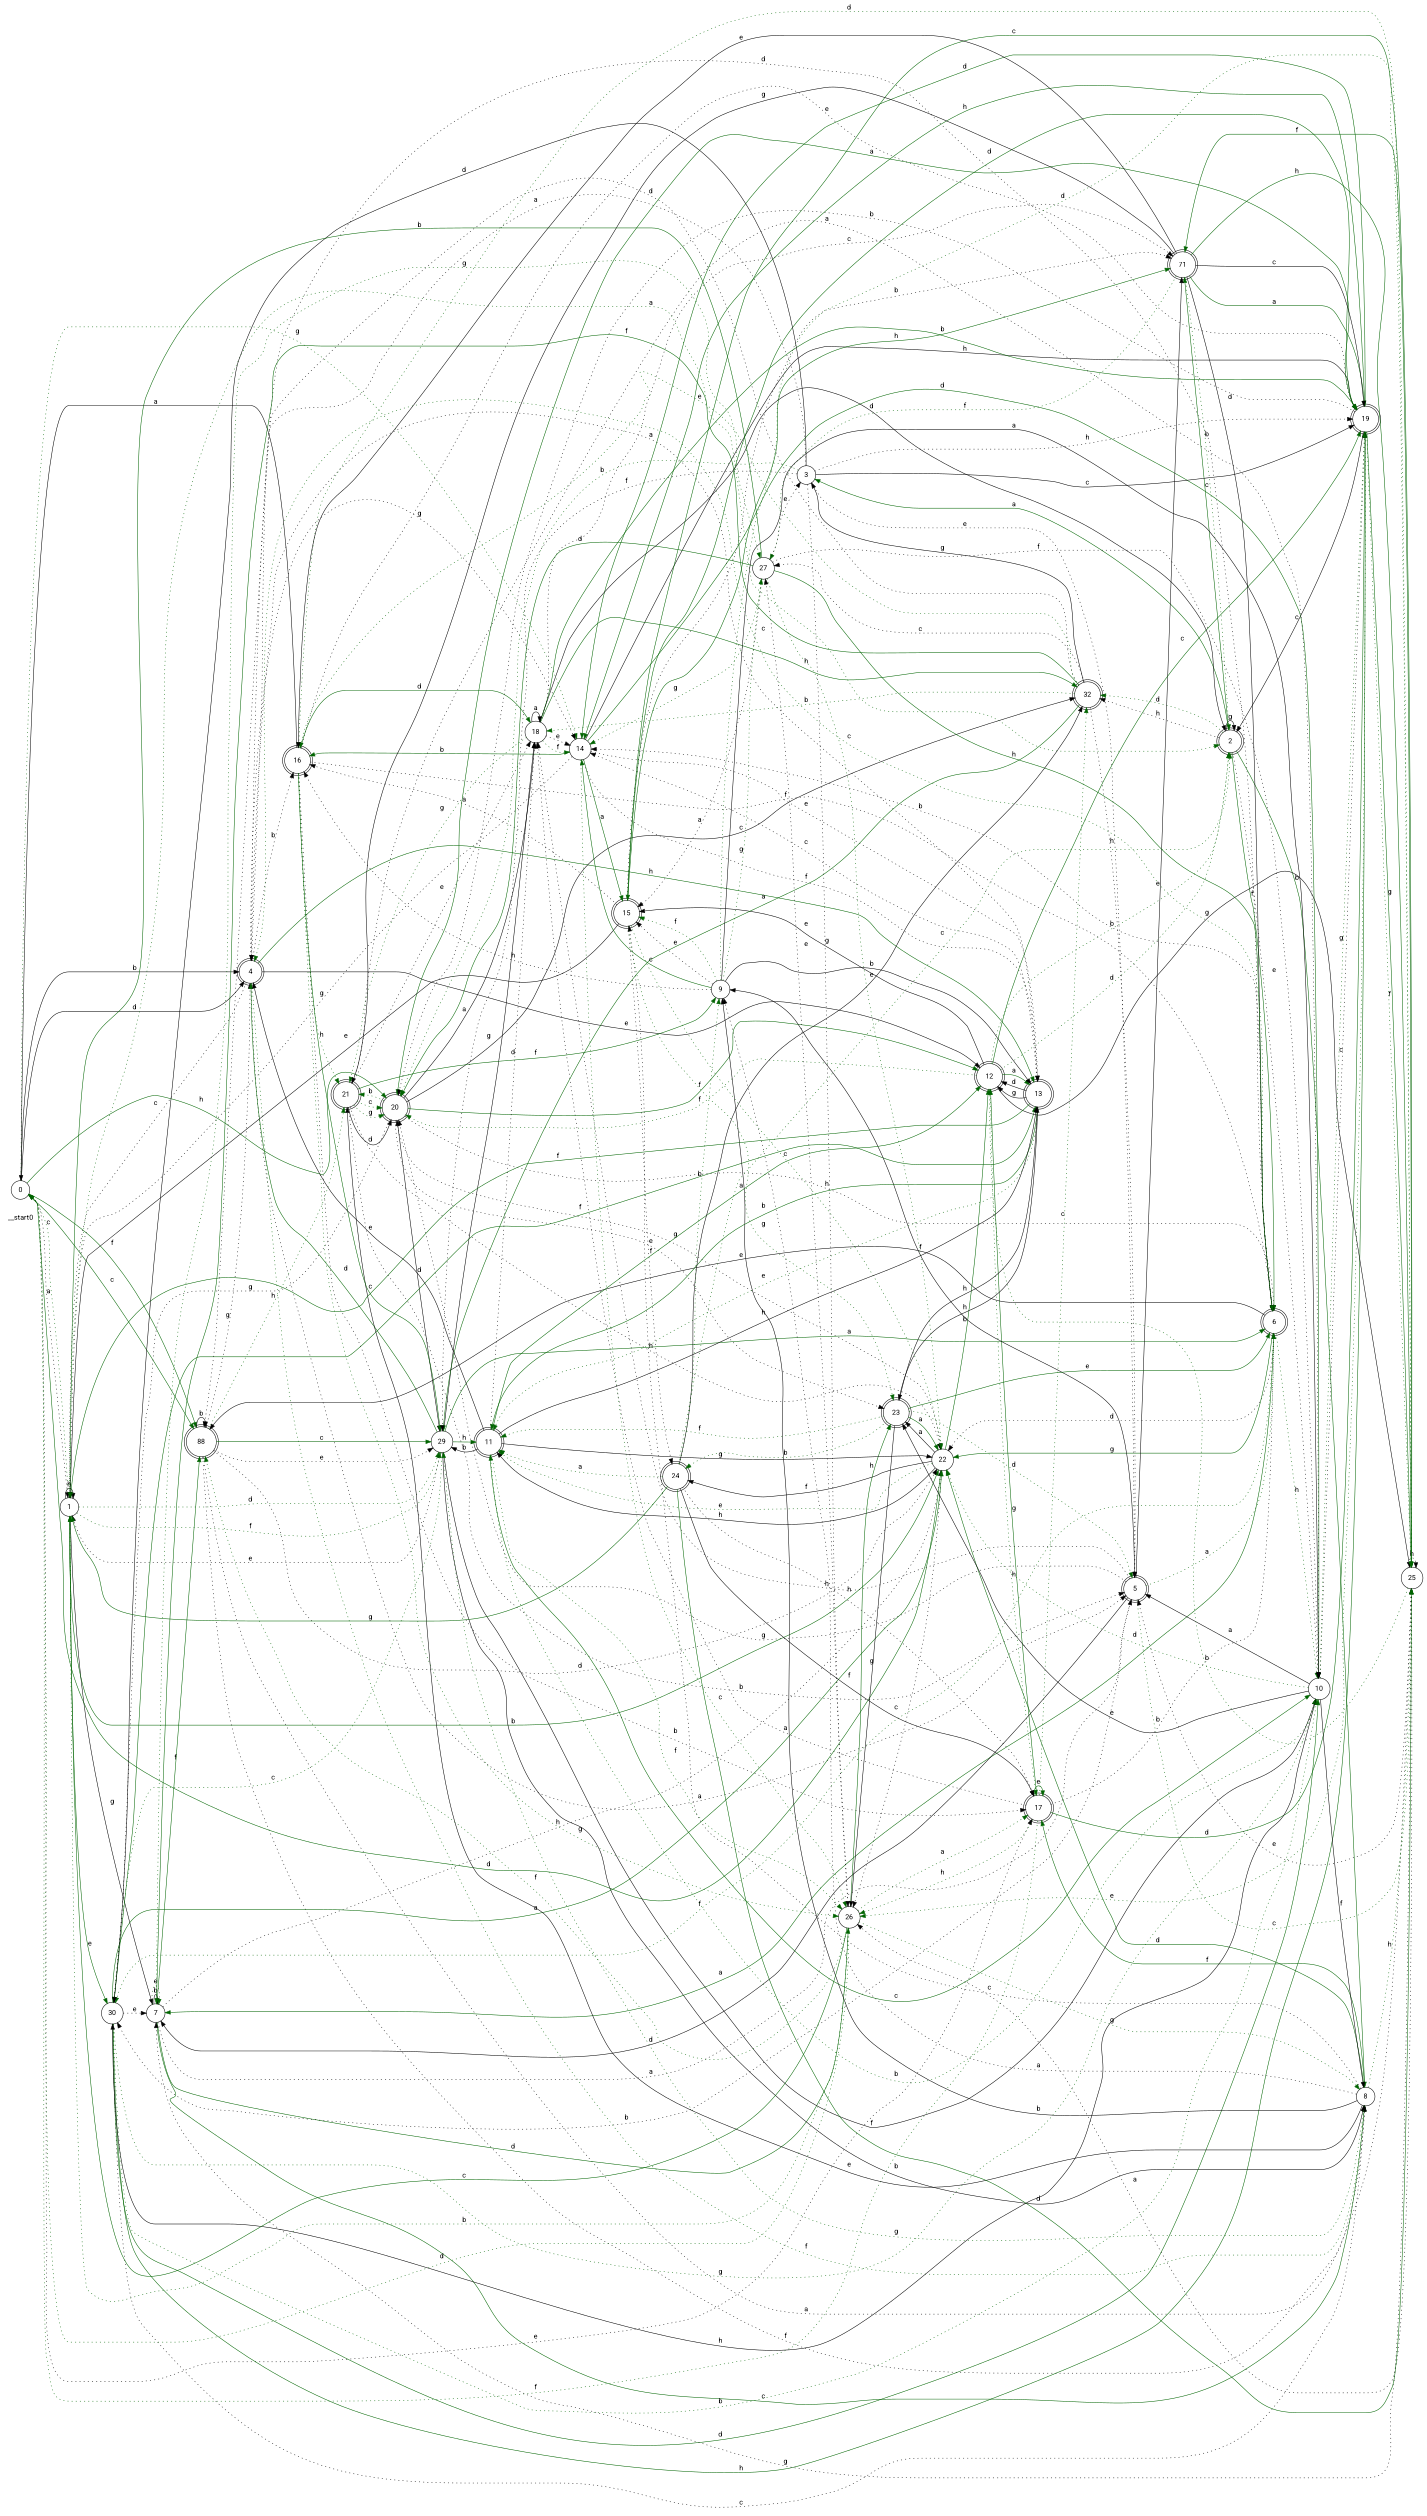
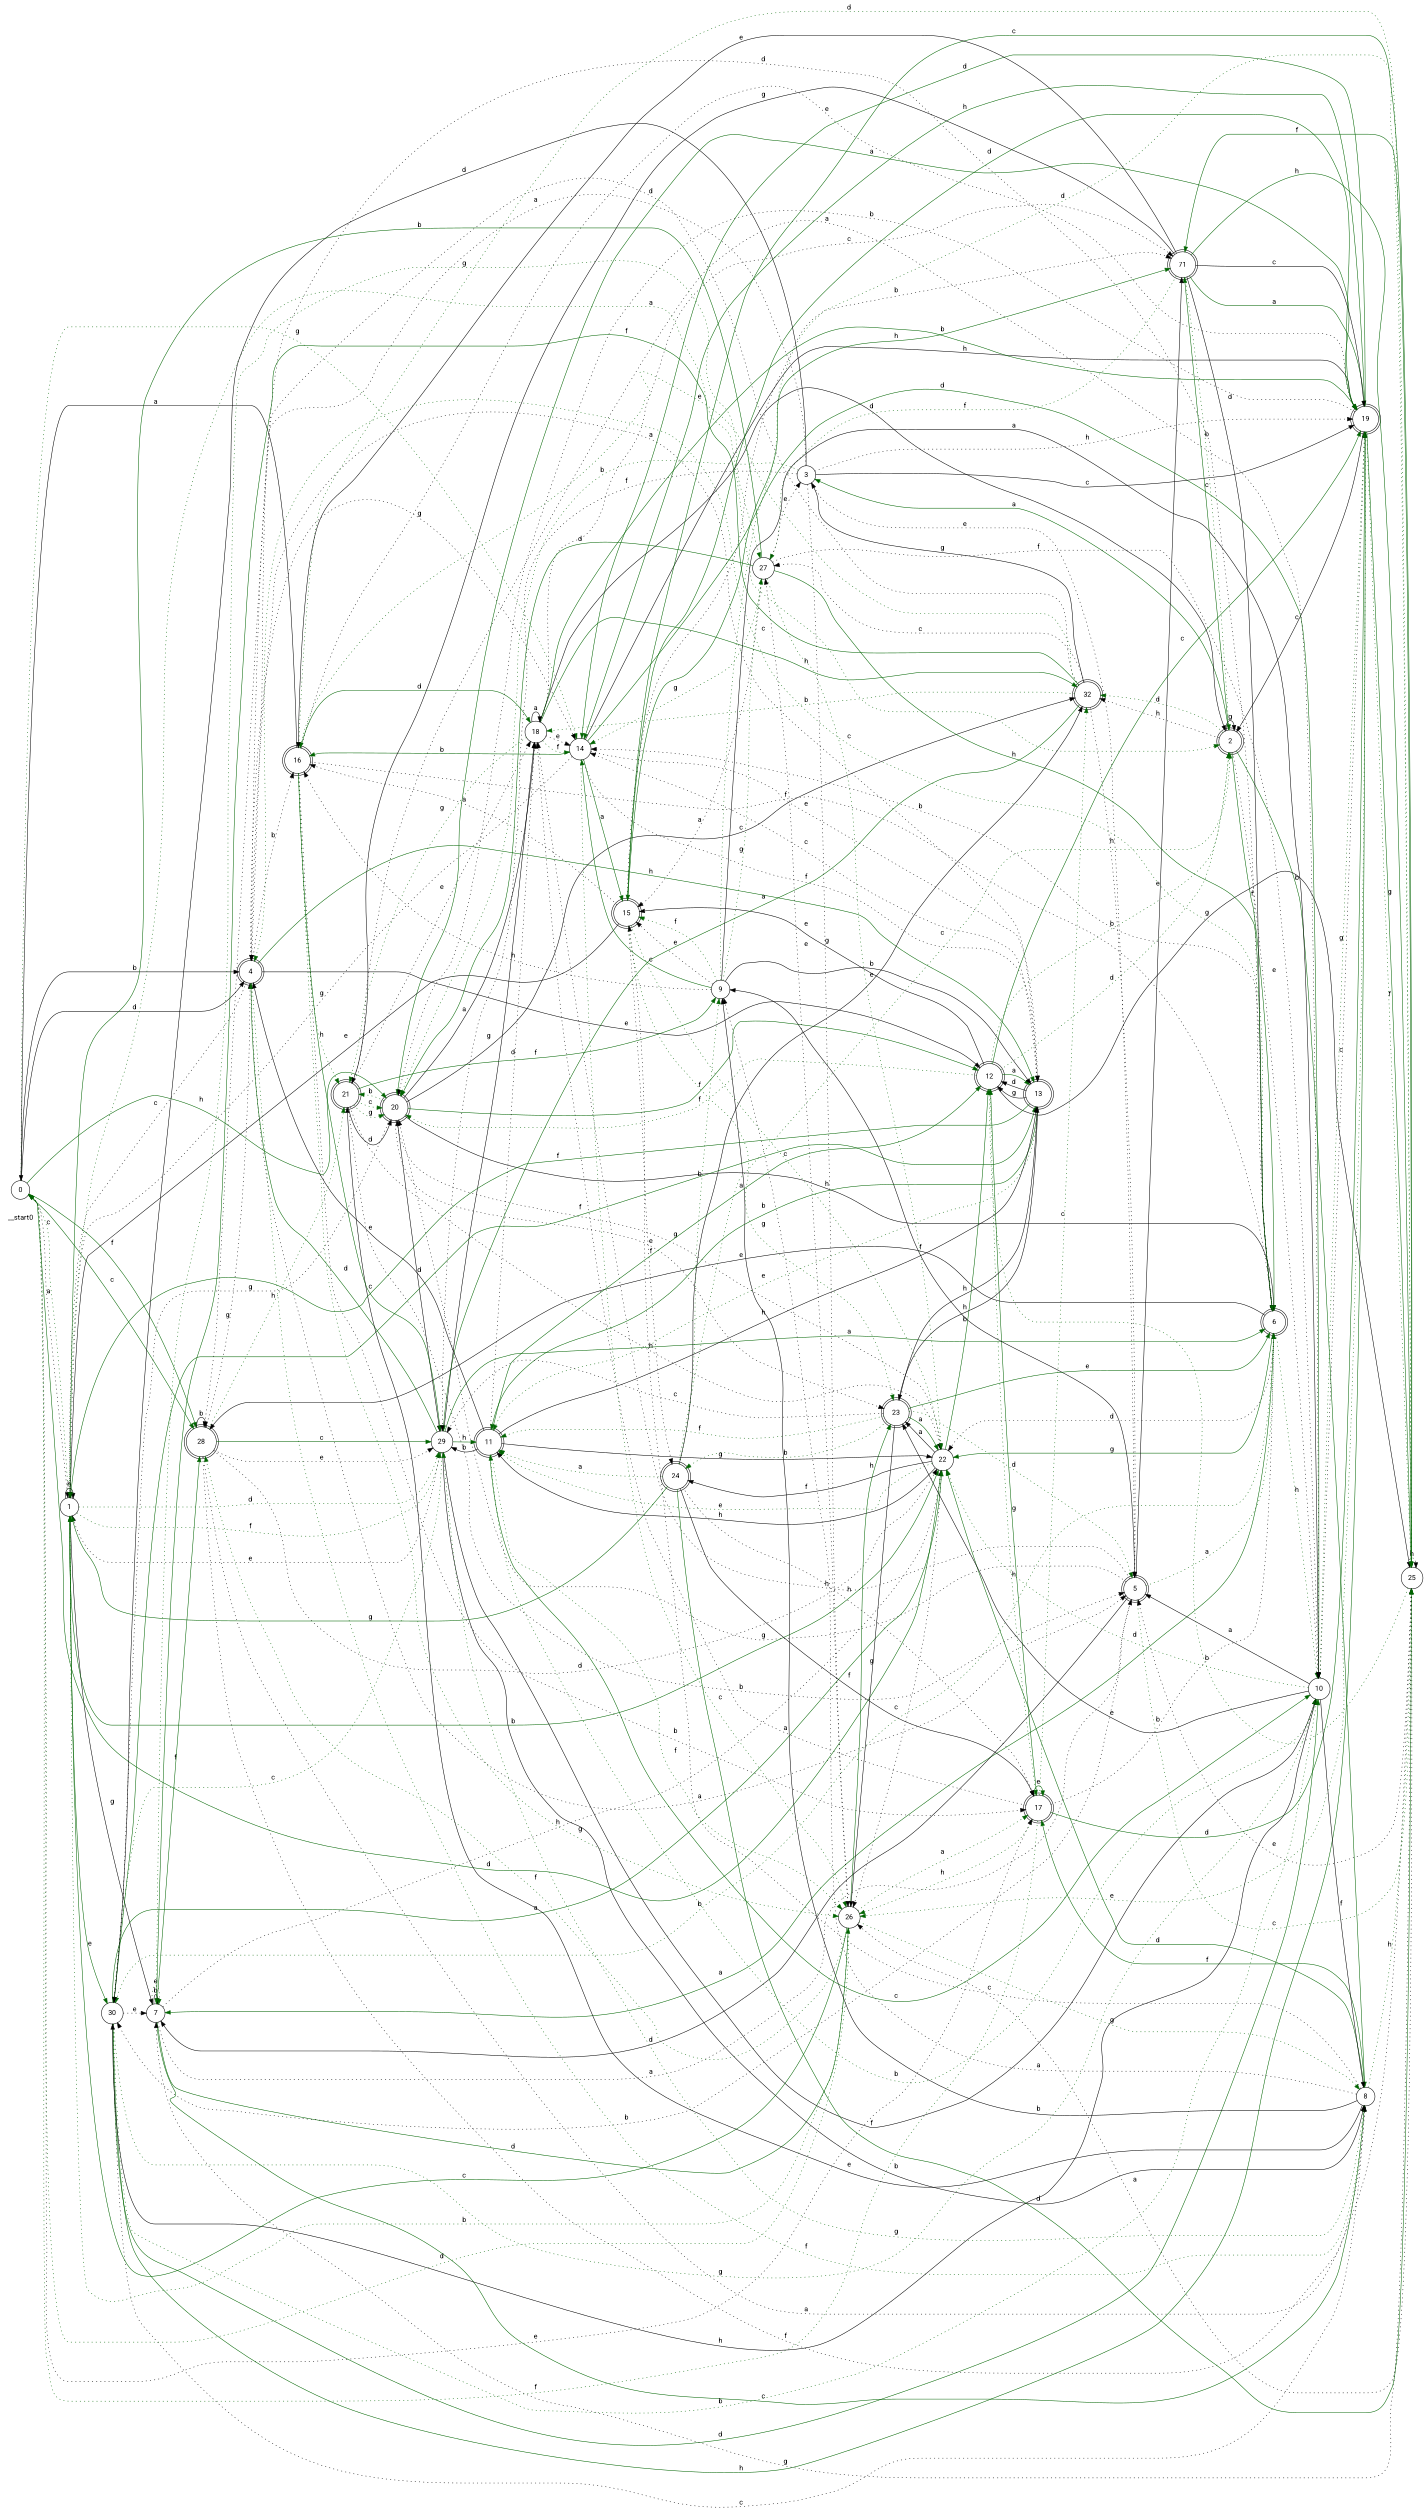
  digraph {
    fontname=Roboto
    rankdir=LR
    node [fontname=Roboto shape=doublecircle color=black fillcolor=white style="rounded,filled"]
    edge [color=darkgreen fontname=Roboto style=dotted]
    __start0 [shape=none color="" fillcolor="" style=""]
    n2 [label=0 shape=circle style=filled]
    n3 [label=1 shape=circle style=filled]
    n4 [label=4]
    n5 [label=14 shape=circle style=filled]
    n6 [label=17]
    n7 [label=20]
-   n8 [label=88]
+   n8 [label=28]
    n9 [label=2]
    n10 [label=7 shape=circle style=filled]
    n11 [label=22 shape=circle style=filled]
    n12 [label=29 shape=circle style=filled]
    n13 [label=30 shape=circle style=filled]
    n14 [label=6]
    n15 [label=8 shape=circle style=filled]
    n16 [label=5]
    n17 [label=12]
    n18 [label=13]
    n19 [label=16]
    n20 [label=10 shape=circle style=filled]
    n21 [label=19]
    n22 [label=26 shape=circle style=filled]
    n23 [label=15]
    n24 [label=32]
    n25 [label=18 shape=circle style=filled]
    n26 [label=21]
    n27 [label=23]
    n28 [label=25 shape=circle style=filled]
    n29 [label=3 shape=circle style=filled]
    n30 [label=71]
    n31 [label=27 shape=circle style=filled]
    n32 [label=11]
    n33 [label=24]
    n34 [label=9 shape=circle style=filled]
    n2 -> n3 [color=black label=a]
    n2 -> n4 [color=black label=b style=solid]
    n2 -> n4 [color=black label=d style=solid]
    n2 -> n5 [label=g]
    n2 -> n6 [color=black label=e]
    n2 -> n7 [label=h style=solid]
    n2 -> n8 [label=c style=solid]
    n2 -> n8 [label=f style=solid]
    n3 -> n2 [label=c]
    n3 -> n3 [color=black label=h style=solid]
    n3 -> n9 [label=a]
    n3 -> n10 [color=black label=g style=solid]
    n3 -> n11 [label=b style=solid]
    n3 -> n12 [label=d]
    n3 -> n12 [label=f]
    n3 -> n13 [label=e style=solid]
    n4 -> n3 [color=black label=c]
    n4 -> n5 [color=black label=g]
    n4 -> n14 [color=black label=d]
    n4 -> n15 [label=f]
    n4 -> n16 [color=black label=a]
    n4 -> n17 [color=black label=e style=solid]
    n4 -> n18 [label=h style=solid]
    n4 -> n19 [color=black label=b]
    n5 -> n3 [color=black label=g]
    n5 -> n18 [color=black label=e]
    n5 -> n18 [color=black label=f]
    n5 -> n19 [label=b style=solid]
    n5 -> n20 [label=d style=solid]
    n5 -> n21 [color=black label=h style=solid]
    n5 -> n22 [label=c]
    n5 -> n23 [label=a style=solid]
    n6 -> n2 [label=f]
    n6 -> n6 [label=e style=solid]
    n6 -> n14 [color=black label=b]
    n6 -> n17 [label=g style=solid]
    n6 -> n21 [label=d style=solid]
    n6 -> n22 [label=h]
    n6 -> n24 [label=c]
    n6 -> n25 [color=black label=a]
    n7 -> n12 [color=black label=d style=solid]
    n7 -> n13 [color=black label=g]
-   n7 -> n14 [color=black label=h]
+   n7 -> n14 [color=black label=h style=solid]
    n7 -> n17 [label=f style=solid]
    n7 -> n24 [color=black label=c style=solid]
    n7 -> n25 [color=black label=a style=solid]
    n7 -> n26 [label=b]
    n7 -> n27 [color=black label=e]
    n8 -> n4 [color=black label=g]
    n8 -> n8 [color=black label=b style=solid]
    n8 -> n11 [color=black label=d]
    n8 -> n12 [label=c style=solid]
    n8 -> n12 [color=black label=e]
    n8 -> n15 [color=black label=f]
    n8 -> n26 [label=h]
    n8 -> n28 [color=black label=a]
    n9 -> n9 [color=black label=g style=solid]
    n9 -> n14 [label=f style=solid]
    n9 -> n15 [label=b style=solid]
    n9 -> n20 [color=black label=e]
    n9 -> n24 [label=d]
    n9 -> n24 [color=black label=h]
    n9 -> n29 [label=a style=solid]
    n9 -> n30 [label=c style=solid]
    n10 -> n8 [label=f style=solid]
    n10 -> n10 [color=black label=b style=solid]
    n10 -> n10 [label=e]
    n10 -> n11 [color=black label=h]
    n10 -> n15 [label=c style=solid]
    n10 -> n16 [color=black label=a]
    n10 -> n22 [label=d style=solid]
    n10 -> n31 [label=g]
    n11 -> n2 [label=d style=solid]
    n11 -> n7 [color=black label=g]
    n11 -> n17 [label=b style=solid]
    n11 -> n22 [color=black label=c]
    n11 -> n27 [color=black label=a style=solid]
    n11 -> n32 [label=e]
    n11 -> n32 [color=black label=h style=solid]
    n11 -> n33 [color=black label=f style=solid]
    n12 -> n3 [color=black label=e]
    n12 -> n4 [label=d style=solid]
    n12 -> n13 [label=c]
    n12 -> n14 [label=a style=solid]
    n12 -> n15 [color=black label=b style=solid]
    n12 -> n20 [color=black label=f style=solid]
    n12 -> n25 [color=black label=g style=solid]
    n12 -> n32 [label=h style=solid]
    n13 -> n10 [color=black label=e]
    n13 -> n11 [label=a style=solid]
    n13 -> n15 [color=black label=c]
    n13 -> n18 [label=f style=solid]
    n13 -> n20 [label=b]
    n13 -> n20 [label=d style=solid]
    n13 -> n20 [label=g]
    n13 -> n21 [label=h style=solid]
    n14 -> n4 [label=c]
    n14 -> n5 [color=black label=b]
    n14 -> n8 [color=black label=e style=solid]
    n14 -> n10 [label=a style=solid]
    n14 -> n11 [color=black label=d]
    n14 -> n11 [label=g style=solid]
-   n14 -> n13 [label=f]
+   n14 -> n13 [label=b]
    n14 -> n20 [label=h]
    n15 -> n6 [label=f style=solid]
    n15 -> n11 [label=d style=solid]
    n15 -> n12 [label=g]
    n15 -> n23 [color=black label=c]
    n15 -> n26 [color=black label=e style=solid]
    n15 -> n28 [label=h]
    n15 -> n34 [color=black label=a]
    n15 -> n34 [color=black label=b style=solid]
    n16 -> n7 [color=black label=g]
    n16 -> n10 [color=black label=d style=solid]
    n16 -> n13 [color=black label=b]
    n16 -> n14 [label=a]
    n16 -> n25 [color=black label=h]
    n16 -> n28 [label=c]
    n16 -> n30 [color=black label=e style=solid]
    n16 -> n34 [color=black label=f style=solid]
    n17 -> n6 [label=h]
    n17 -> n7 [label=f]
    n17 -> n9 [label=b]
    n17 -> n9 [label=d]
    n17 -> n18 [label=a style=solid]
    n17 -> n21 [label=c style=solid]
    n17 -> n23 [color=black label=e style=solid]
    n17 -> n28 [color=black label=g style=solid]
    n18 -> n3 [label=f style=solid]
    n18 -> n4 [color=black label=a]
    n18 -> n5 [color=black label=c]
    n18 -> n17 [color=black label=d style=solid]
    n18 -> n17 [color=black label=g style=solid]
    n18 -> n27 [color=black label=h style=solid]
    n18 -> n32 [label=b style=solid]
    n18 -> n32 [label=e]
    n19 -> n2 [color=black label=a style=solid]
    n19 -> n6 [color=black label=b]
    n19 -> n12 [label=c style=solid]
    n19 -> n14 [color=black label=f]
    n19 -> n21 [color=black label=e]
    n19 -> n22 [label=g]
    n19 -> n25 [label=d style=solid]
    n19 -> n26 [label=h]
    n20 -> n11 [label=d]
    n20 -> n13 [color=black label=h style=solid]
    n20 -> n15 [color=black label=f style=solid]
    n20 -> n16 [color=black label=a style=solid]
    n20 -> n21 [color=black label=c]
    n20 -> n21 [label=g]
    n20 -> n27 [color=black label=e style=solid]
    n20 -> n32 [label=b]
    n21 -> n5 [label=d style=solid]
    n21 -> n5 [label=h style=solid]
    n21 -> n7 [label=a style=solid]
    n21 -> n7 [color=black label=b]
    n21 -> n9 [color=black label=c style=solid]
    n21 -> n22 [label=e]
    n21 -> n28 [label=f]
    n21 -> n28 [label=g style=solid]
    n22 -> n2 [label=d]
    n22 -> n3 [label=b]
    n22 -> n3 [label=c style=solid]
    n22 -> n6 [label=a]
    n22 -> n8 [label=f]
    n22 -> n15 [label=g]
    n22 -> n27 [label=h style=solid]
    n22 -> n31 [color=black label=e]
    n23 -> n3 [color=black label=e style=solid]
    n23 -> n11 [label=c]
    n23 -> n19 [color=black label=a]
    n23 -> n21 [label=d style=solid]
    n23 -> n27 [label=g]
    n23 -> n30 [color=black label=b]
    n23 -> n30 [label=h style=solid]
    n23 -> n33 [color=black label=f]
    n24 -> n8 [color=black label=d]
    n24 -> n10 [label=f style=solid]
    n24 -> n12 [label=a style=solid]
    n24 -> n16 [color=black label=h]
    n24 -> n19 [label=e]
    n24 -> n25 [label=b]
    n24 -> n29 [color=black label=g style=solid]
    n24 -> n31 [color=black label=c]
    n25 -> n5 [color=black label=e]
    n25 -> n5 [label=f]
    n25 -> n9 [color=black label=d style=solid]
    n25 -> n21 [label=b style=solid]
    n25 -> n24 [label=h style=solid]
    n25 -> n25 [color=black label=a style=solid]
    n25 -> n26 [label=g]
    n25 -> n30 [color=black label=c]
    n26 -> n7 [label=c]
    n26 -> n7 [color=black label=d style=solid]
    n26 -> n7 [label=g]
    n26 -> n11 [color=black label=h]
    n26 -> n16 [color=black label=b]
    n26 -> n20 [color=black label=a]
    n26 -> n25 [color=black label=e]
    n26 -> n34 [label=f style=solid]
    n27 -> n11 [label=a style=solid]
+   n27 -> n12 [color=black label=c]
    n27 -> n14 [label=e style=solid]
    n27 -> n16 [label=d]
    n27 -> n18 [color=black label=h style=solid]
    n27 -> n22 [color=black label=g style=solid]
    n27 -> n32 [label=f]
    n27 -> n33 [label=b]
    n28 -> n10 [color=black label=g]
    n28 -> n16 [color=black label=e]
    n28 -> n17 [label=b]
    n28 -> n19 [label=d]
    n28 -> n22 [color=black label=a]
    n28 -> n23 [label=c style=solid]
    n28 -> n28 [color=black label=h]
    n28 -> n30 [label=f style=solid]
    n29 -> n4 [color=black label=a]
    n29 -> n7 [label=b]
    n29 -> n12 [color=black label=f]
    n29 -> n13 [color=black label=d style=solid]
    n29 -> n16 [color=black label=e]
    n29 -> n21 [color=black label=c style=solid]
    n29 -> n21 [color=black label=h]
    n29 -> n22 [color=black label=g]
    n30 -> n9 [label=b]
    n30 -> n14 [color=black label=d style=solid]
    n30 -> n19 [color=black label=e style=solid]
    n30 -> n21 [label=a style=solid]
    n30 -> n21 [color=black label=c style=solid]
    n30 -> n26 [color=black label=g style=solid]
    n30 -> n28 [label=h style=solid]
    n30 -> n31 [label=f]
    n31 -> n3 [label=b style=solid]
    n31 -> n5 [label=g]
    n31 -> n7 [label=d style=solid]
    n31 -> n11 [label=c]
    n31 -> n14 [label=h style=solid]
    n31 -> n20 [color=black label=f]
    n31 -> n23 [color=black label=a]
    n31 -> n29 [color=black label=e]
    n32 -> n4 [color=black label=e style=solid]
    n32 -> n11 [color=black label=g style=solid]
    n32 -> n12 [color=black label=b style=solid]
    n32 -> n17 [label=a style=solid]
    n32 -> n18 [color=black label=h style=solid]
    n32 -> n20 [label=c style=solid]
    n32 -> n22 [label=f]
    n32 -> n25 [color=black label=d]
    n33 -> n3 [label=g style=solid]
    n33 -> n6 [color=black label=f style=solid]
    n33 -> n6 [color=black label=h]
    n33 -> n9 [label=c]
    n33 -> n24 [color=black label=e style=solid]
    n33 -> n28 [label=d style=solid]
    n33 -> n32 [label=a]
    n33 -> n34 [label=b]
    n34 -> n5 [label=c style=solid]
    n34 -> n18 [color=black label=b style=solid]
    n34 -> n19 [color=black label=h]
    n34 -> n20 [color=black label=a style=solid]
    n34 -> n23 [color=black label=e]
    n34 -> n23 [label=f]
    n34 -> n28 [label=d]
    n34 -> n31 [label=g]
  }
